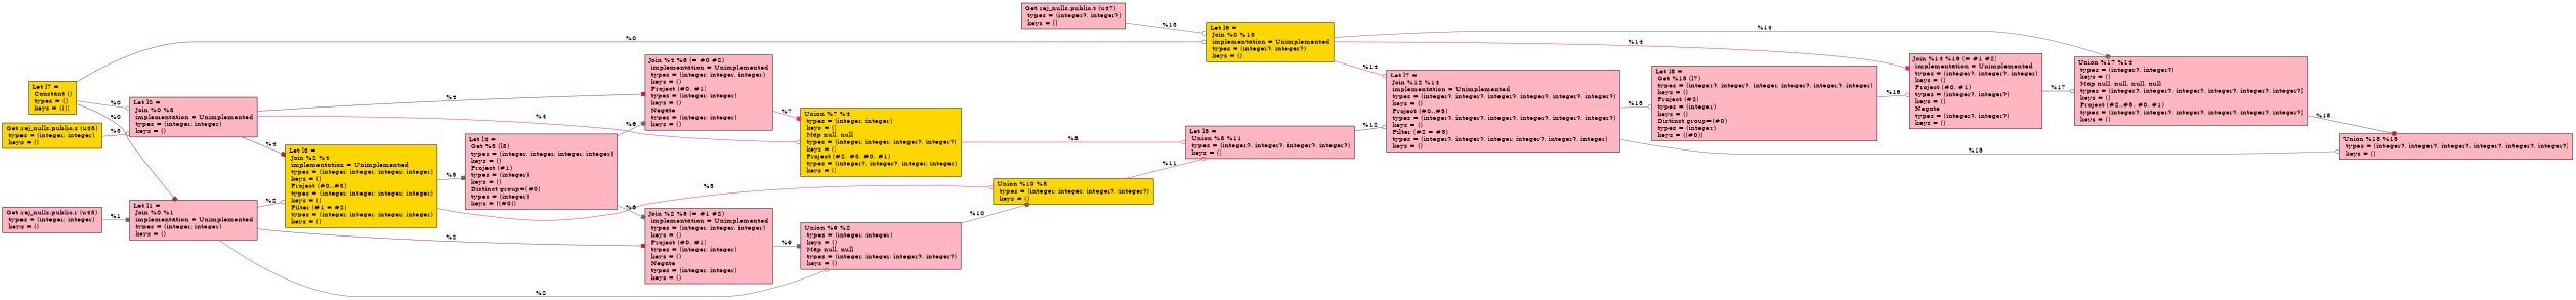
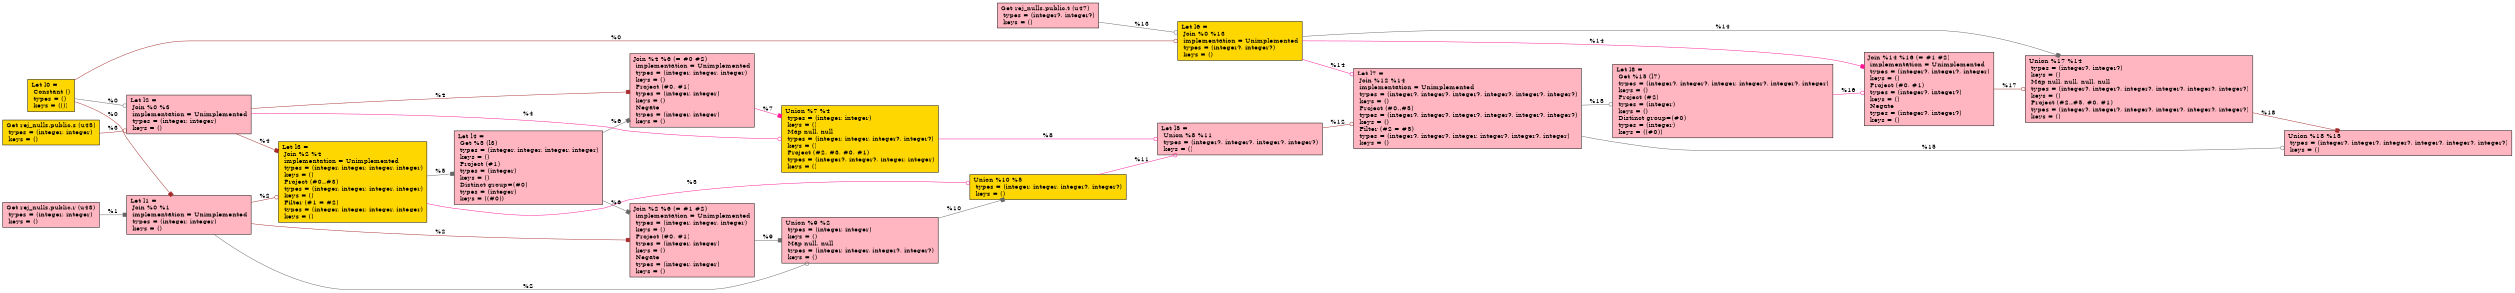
  digraph {
    rankdir=LR
    node [shape=record style=filled fillcolor=lightpink]
    edge [color=gray40 arrowhead=odot]
-   n1 [label="Let l7 =\l Constant ()\l  types = ()\l  keys = (())\l" fillcolor=gold]
+   n1 [label="Let l0 =\l Constant ()\l  types = ()\l  keys = (())\l" fillcolor=gold]
    n2 [label="Let l1 =\l Join %0 %1\l  implementation = Unimplemented\l  types = (integer, integer)\l  keys = ()\l"]
    n3 [label="Let l2 =\l Join %0 %3\l  implementation = Unimplemented\l  types = (integer, integer)\l  keys = ()\l"]
    n4 [label="Let l6 =\l Join %0 %13\l  implementation = Unimplemented\l  types = (integer?, integer?)\l  keys = ()\l" fillcolor=gold]
    n5 [label=" Get rej_nulls.public.r (u43)\l  types = (integer, integer)\l  keys = ()\l"]
    n6 [label="Let l3 =\l Join %2 %4\l  implementation = Unimplemented\l  types = (integer, integer, integer, integer)\l  keys = ()\l Project (#0..#3)\l  types = (integer, integer, integer, integer)\l  keys = ()\l Filter (#1 = #2)\l  types = (integer, integer, integer, integer)\l  keys = ()\l" fillcolor=gold]
    n7 [label=" Join %2 %6 (= #1 #2)\l  implementation = Unimplemented\l  types = (integer, integer, integer)\l  keys = ()\l Project (#0, #1)\l  types = (integer, integer)\l  keys = ()\l Negate\l  types = (integer, integer)\l  keys = ()\l"]
    n8 [label=" Union %9 %2\l  types = (integer, integer)\l  keys = ()\l Map null, null\l  types = (integer, integer, integer?, integer?)\l  keys = ()\l"]
    n9 [label=" Get rej_nulls.public.s (u45)\l  types = (integer, integer)\l  keys = ()\l" fillcolor=gold]
    n10 [label=" Join %4 %6 (= #0 #2)\l  implementation = Unimplemented\l  types = (integer, integer, integer)\l  keys = ()\l Project (#0, #1)\l  types = (integer, integer)\l  keys = ()\l Negate\l  types = (integer, integer)\l  keys = ()\l"]
    n11 [label=" Union %7 %4\l  types = (integer, integer)\l  keys = ()\l Map null, null\l  types = (integer, integer, integer?, integer?)\l  keys = ()\l Project (#2, #3, #0, #1)\l  types = (integer?, integer?, integer, integer)\l  keys = ()\l" fillcolor=gold]
    n12 [label="Let l4 =\l Get %5 (l3)\l  types = (integer, integer, integer, integer)\l  keys = ()\l Project (#1)\l  types = (integer)\l  keys = ()\l Distinct group=(#0)\l  types = (integer)\l  keys = ((#0))\l"]
    n13 [label=" Union %10 %5\l  types = (integer, integer, integer?, integer?)\l  keys = ()\l" fillcolor=gold]
    n14 [label="Let l5 =\l Union %8 %11\l  types = (integer?, integer?, integer?, integer?)\l  keys = ()\l"]
    n15 [label="Let l7 =\l Join %12 %14\l  implementation = Unimplemented\l  types = (integer?, integer?, integer?, integer?, integer?, integer?)\l  keys = ()\l Project (#0..#5)\l  types = (integer?, integer?, integer?, integer?, integer?, integer?)\l  keys = ()\l Filter (#2 = #5)\l  types = (integer?, integer?, integer, integer?, integer?, integer)\l  keys = ()\l"]
    n16 [label=" Get rej_nulls.public.t (u47)\l  types = (integer?, integer?)\l  keys = ()\l"]
    n17 [label=" Join %14 %16 (= #1 #2)\l  implementation = Unimplemented\l  types = (integer?, integer?, integer)\l  keys = ()\l Project (#0, #1)\l  types = (integer?, integer?)\l  keys = ()\l Negate\l  types = (integer?, integer?)\l  keys = ()\l"]
    n18 [label=" Union %17 %14\l  types = (integer?, integer?)\l  keys = ()\l Map null, null, null, null\l  types = (integer?, integer?, integer?, integer?, integer?, integer?)\l  keys = ()\l Project (#2..#5, #0, #1)\l  types = (integer?, integer?, integer?, integer?, integer?, integer?)\l  keys = ()\l"]
    n19 [label="Let l8 =\l Get %15 (l7)\l  types = (integer?, integer?, integer, integer?, integer?, integer)\l  keys = ()\l Project (#2)\l  types = (integer)\l  keys = ()\l Distinct group=(#0)\l  types = (integer)\l  keys = ((#0))\l"]
    n20 [label=" Union %18 %15\l  types = (integer?, integer?, integer?, integer?, integer?, integer?)\l  keys = ()\l"]
    n1 -> n2 [label="%0\l" color=brown arrowhead=box]
    n1 -> n3 [label="%0\l"]
    n1 -> n4 [label="%0\l" color=brown]
    n2 -> n6 [label="%2\l" color=brown]
    n2 -> n7 [label="%2\l" color=brown arrowhead=box]
    n2 -> n8 [label="%2\l"]
    n3 -> n6 [label="%4\l" color=brown arrowhead=box]
    n3 -> n10 [label="%4\l" color=brown arrowhead=box]
    n3 -> n11 [label="%4\l" color=deeppink]
    n4 -> n15 [label="%14\l" color=deeppink]
    n4 -> n17 [label="%14\l" color=deeppink arrowhead=box]
    n4 -> n18 [label="%14\l" arrowhead=box]
    n5 -> n2 [label="%1\l" arrowhead=box]
    n6 -> n12 [label="%5\l" arrowhead=box]
    n6 -> n13 [label="%5\l" color=deeppink]
    n7 -> n8 [label="%9\l" arrowhead=box]
    n8 -> n13 [label="%10\l" arrowhead=box]
    n9 -> n3 [label="%3\l" color=brown]
    n10 -> n11 [label="%7\l" color=deeppink arrowhead=box]
    n11 -> n14 [label="%8\l" color=deeppink]
    n12 -> n7 [label="%6\l" arrowhead=box]
    n12 -> n10 [label="%6\l" arrowhead=box]
    n13 -> n14 [label="%11\l" color=deeppink]
    n14 -> n15 [label="%12\l" color=brown]
    n15 -> n19 [label="%15\l"]
    n15 -> n20 [label="%15\l"]
    n16 -> n4 [label="%13\l"]
    n17 -> n18 [label="%17\l" color=brown]
    n18 -> n20 [label="%18\l" color=brown arrowhead=box]
    n19 -> n17 [label="%16\l" color=deeppink]
  }
